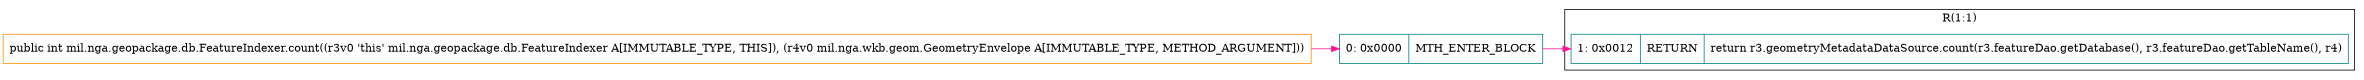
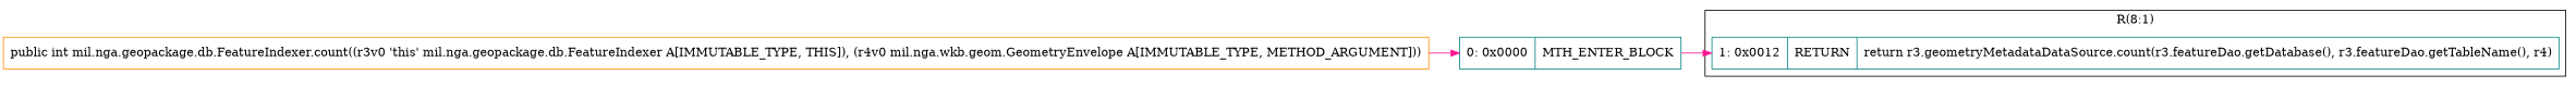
  digraph {
    rankdir=LR
    node [color=teal shape=record]
    edge [color=deeppink]
    n1 [label="{1\:\ 0x0012|RETURN\l|return r3.geometryMetadataDataSource.count(r3.featureDao.getDatabase(), r3.featureDao.getTableName(), r4)\l}"]
    n2 [label="{0\:\ 0x0000|MTH_ENTER_BLOCK\l}"]
    n3 [label="{public int mil.nga.geopackage.db.FeatureIndexer.count((r3v0 'this' mil.nga.geopackage.db.FeatureIndexer A[IMMUTABLE_TYPE, THIS]), (r4v0 mil.nga.wkb.geom.GeometryEnvelope A[IMMUTABLE_TYPE, METHOD_ARGUMENT])) }" color=darkorange]
    subgraph cluster_1 {
-     label="R(1:1)"
+     label="R(8:1)"
      n1
    }
    n2 -> n1
    n3 -> n2
  }
